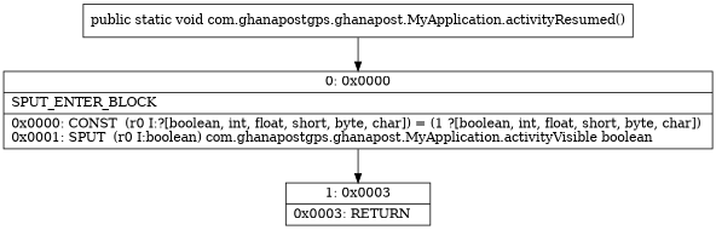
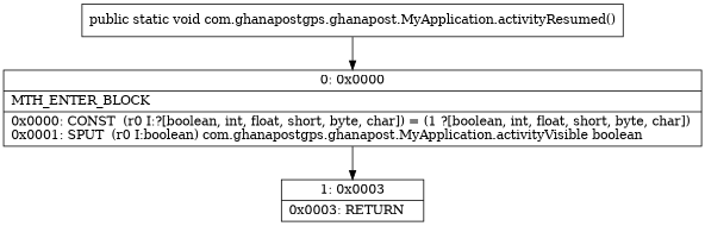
  digraph {
    node [shape=record]
-   n1 [label="{0\:\ 0x0000|SPUT_ENTER_BLOCK\l|0x0000: CONST  (r0 I:?[boolean, int, float, short, byte, char]) = (1 ?[boolean, int, float, short, byte, char]) \l0x0001: SPUT  (r0 I:boolean) com.ghanapostgps.ghanapost.MyApplication.activityVisible boolean \l}"]
+   n1 [label="{0\:\ 0x0000|MTH_ENTER_BLOCK\l|0x0000: CONST  (r0 I:?[boolean, int, float, short, byte, char]) = (1 ?[boolean, int, float, short, byte, char]) \l0x0001: SPUT  (r0 I:boolean) com.ghanapostgps.ghanapost.MyApplication.activityVisible boolean \l}"]
    n2 [label="{1\:\ 0x0003|0x0003: RETURN   \l}"]
    n3 [label="{public static void com.ghanapostgps.ghanapost.MyApplication.activityResumed() }"]
    n1 -> n2
    n3 -> n1
  }
